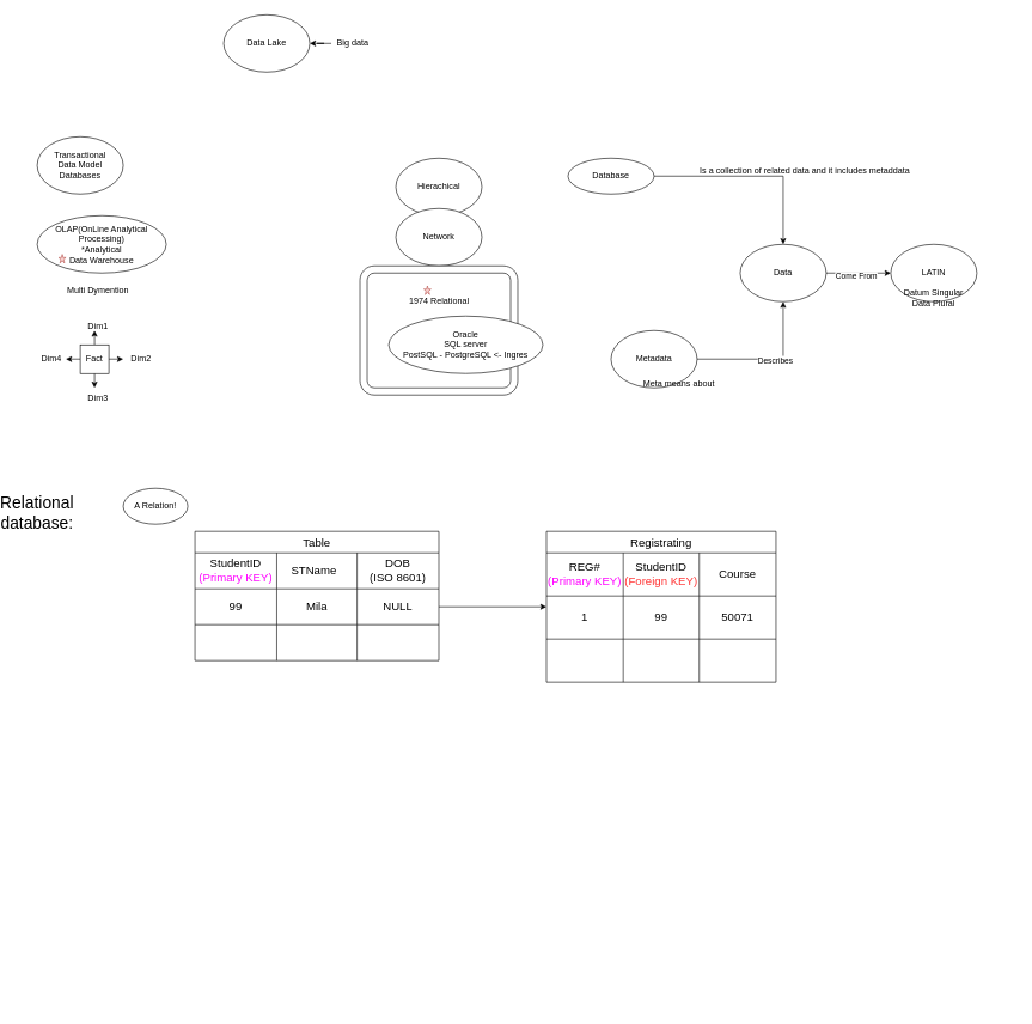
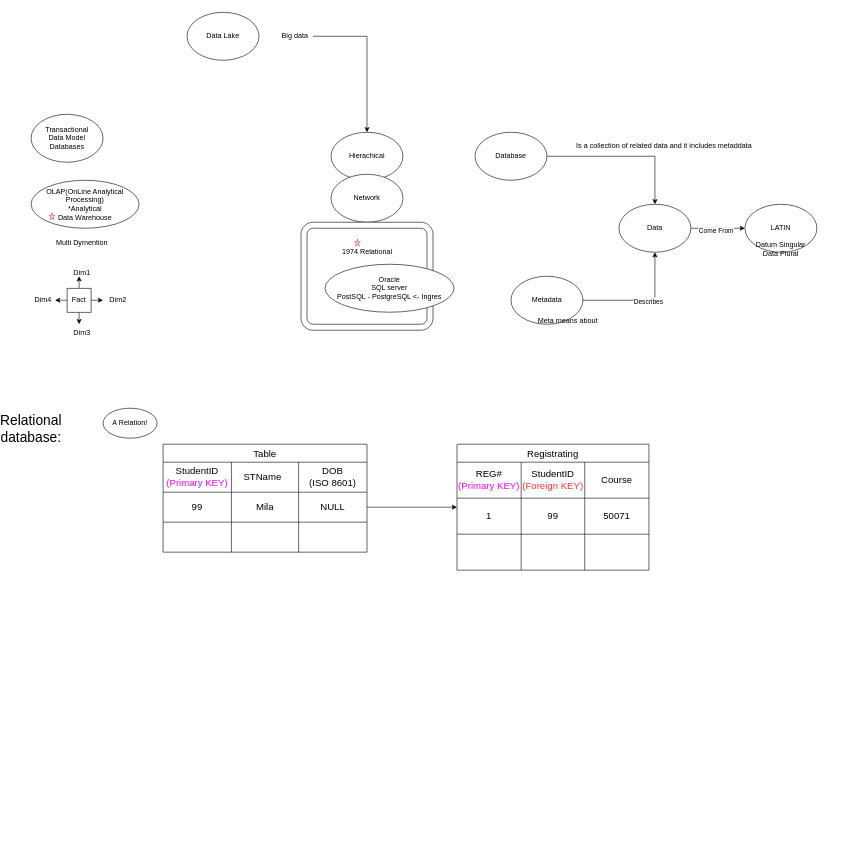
  <mxCell id="0" />
  <mxCell id="1" parent="0" />
  <mxCell id="2" style="edgeStyle=orthogonalEdgeStyle;rounded=0;orthogonalLoop=1;jettySize=auto;html=1;" edge="1" parent="1" source="3" target="6"><mxGeometry relative="1" as="geometry" /></mxCell>
- <mxCell id="3" value="Database" style="ellipse;whiteSpace=wrap;html=1;" vertex="1" parent="1"><mxGeometry x="790" y="220" width="120" height="50" as="geometry" /></mxCell>
+ <mxCell id="3" value="Database" style="ellipse;whiteSpace=wrap;html=1;" vertex="1" parent="1"><mxGeometry x="790" y="220" width="120" height="80" as="geometry" /></mxCell>
  <mxCell id="4" style="edgeStyle=orthogonalEdgeStyle;rounded=0;orthogonalLoop=1;jettySize=auto;html=1;" edge="1" parent="1" source="6" target="7"><mxGeometry relative="1" as="geometry" /></mxCell>
  <mxCell id="5" value="Come From" style="edgeLabel;html=1;align=center;verticalAlign=middle;resizable=0;points=[];" vertex="1" connectable="0" parent="4"><mxGeometry x="-0.089" y="-4" relative="1" as="geometry"><mxPoint as="offset" /></mxGeometry></mxCell>
  <mxCell id="6" value="Data" style="ellipse;whiteSpace=wrap;html=1;" vertex="1" parent="1"><mxGeometry x="1030" y="340" width="120" height="80" as="geometry" /></mxCell>
  <mxCell id="7" value="LATIN" style="ellipse;whiteSpace=wrap;html=1;" vertex="1" parent="1"><mxGeometry x="1240" y="340" width="120" height="80" as="geometry" /></mxCell>
  <mxCell id="8" value="&lt;div&gt;Datum Singular&lt;/div&gt;&lt;div&gt;Data Plural&lt;br&gt;&lt;/div&gt;" style="text;html=1;strokeColor=none;fillColor=none;align=center;verticalAlign=middle;whiteSpace=wrap;rounded=0;" vertex="1" parent="1"><mxGeometry x="1185" y="400" width="230" height="30" as="geometry" /></mxCell>
- <mxCell id="9" value="Is a collection of related data and it includes metaddata" style="text;html=1;align=center;verticalAlign=middle;resizable=0;points=[];autosize=1;strokeColor=none;fillColor=none;" vertex="1" parent="1"><mxGeometry x="960" y="223" width="320" height="30" as="geometry" /></mxCell>
+ <mxCell id="9" value="Is a collection of related data and it includes metaddata" style="text;html=1;align=center;verticalAlign=middle;resizable=0;points=[];autosize=1;strokeColor=none;fillColor=none;" vertex="1" parent="1"><mxGeometry x="945" y="228" width="320" height="30" as="geometry" /></mxCell>
  <mxCell id="10" style="edgeStyle=orthogonalEdgeStyle;rounded=0;orthogonalLoop=1;jettySize=auto;html=1;" edge="1" parent="1" source="12" target="6"><mxGeometry relative="1" as="geometry" /></mxCell>
  <mxCell id="11" value="Describes" style="edgeLabel;html=1;align=center;verticalAlign=middle;resizable=0;points=[];" vertex="1" connectable="0" parent="10"><mxGeometry x="0.08" y="-1" relative="1" as="geometry"><mxPoint as="offset" /></mxGeometry></mxCell>
  <mxCell id="12" value="Metadata" style="ellipse;whiteSpace=wrap;html=1;" vertex="1" parent="1"><mxGeometry x="850" y="460" width="120" height="80" as="geometry" /></mxCell>
  <mxCell id="13" value="Meta means about" style="text;html=1;strokeColor=none;fillColor=none;align=center;verticalAlign=middle;whiteSpace=wrap;rounded=0;" vertex="1" parent="1"><mxGeometry x="870" y="520" width="150" height="30" as="geometry" /></mxCell>
  <mxCell id="14" value="Hierachical" style="ellipse;whiteSpace=wrap;html=1;" vertex="1" parent="1"><mxGeometry x="550" y="220" width="120" height="80" as="geometry" /></mxCell>
  <mxCell id="15" value="Network" style="ellipse;whiteSpace=wrap;html=1;" vertex="1" parent="1"><mxGeometry x="550" y="290" width="120" height="80" as="geometry" /></mxCell>
  <mxCell id="16" value="" style="verticalLabelPosition=bottom;verticalAlign=top;html=1;shape=mxgraph.basic.rounded_frame;dx=10;whiteSpace=wrap;" vertex="1" parent="1"><mxGeometry x="500" y="370" width="220" height="180" as="geometry" /></mxCell>
  <mxCell id="17" value="&lt;div&gt;1974 Relational&lt;/div&gt;" style="text;html=1;align=center;verticalAlign=middle;resizable=0;points=[];autosize=1;strokeColor=none;fillColor=none;" vertex="1" parent="1"><mxGeometry x="555" y="405" width="110" height="30" as="geometry" /></mxCell>
  <mxCell id="18" value="&lt;div&gt;Oracle&lt;/div&gt;&lt;div&gt;SQL server&lt;/div&gt;PostSQL - PostgreSQL &amp;lt;- Ingres" style="ellipse;whiteSpace=wrap;html=1;" vertex="1" parent="1"><mxGeometry x="540" y="440" width="215" height="80" as="geometry" /></mxCell>
  <mxCell id="19" value="&lt;div&gt;Transactional&lt;/div&gt;&lt;div&gt;Data Model&lt;/div&gt;&lt;div&gt;Databases&lt;br&gt;&lt;/div&gt;" style="ellipse;whiteSpace=wrap;html=1;" vertex="1" parent="1"><mxGeometry x="50" y="190" width="120" height="80" as="geometry" /></mxCell>
  <mxCell id="20" value="&lt;div&gt;OLAP(OnLine Analytical Processing)&lt;/div&gt;&lt;div&gt;*Analytical&lt;/div&gt;&lt;div&gt;Data Warehouse&lt;br&gt;&lt;/div&gt;" style="ellipse;whiteSpace=wrap;html=1;" vertex="1" parent="1"><mxGeometry x="50" y="300" width="180" height="80" as="geometry" /></mxCell>
  <mxCell id="21" value="" style="verticalLabelPosition=bottom;verticalAlign=top;html=1;shape=mxgraph.basic.star;fillColor=#f8cecc;strokeColor=#b85450;" vertex="1" parent="1"><mxGeometry x="80" y="354" width="10" height="12" as="geometry" /></mxCell>
  <mxCell id="22" value="" style="verticalLabelPosition=bottom;verticalAlign=top;html=1;shape=mxgraph.basic.star;fillColor=#f8cecc;strokeColor=#b85450;" vertex="1" parent="1"><mxGeometry x="589" y="398" width="10" height="12" as="geometry" /></mxCell>
  <mxCell id="23" value="Multi Dymention" style="text;html=1;strokeColor=none;fillColor=none;align=center;verticalAlign=middle;whiteSpace=wrap;rounded=0;" vertex="1" parent="1"><mxGeometry x="70" y="389" width="130" height="30" as="geometry" /></mxCell>
  <mxCell id="24" value="Data Lake" style="ellipse;whiteSpace=wrap;html=1;" vertex="1" parent="1"><mxGeometry x="310" y="20" width="120" height="80" as="geometry" /></mxCell>
- <mxCell id="25" style="edgeStyle=orthogonalEdgeStyle;rounded=0;orthogonalLoop=1;jettySize=auto;html=1;" edge="1" parent="1" source="26" target="24"><mxGeometry relative="1" as="geometry" /></mxCell>
+ <mxCell id="25" style="edgeStyle=orthogonalEdgeStyle;rounded=0;orthogonalLoop=1;jettySize=auto;html=1;" edge="1" parent="1" source="26" target="14"><mxGeometry relative="1" as="geometry" /></mxCell>
  <mxCell id="26" value="Big data" style="text;html=1;strokeColor=none;fillColor=none;align=center;verticalAlign=middle;whiteSpace=wrap;rounded=0;" vertex="1" parent="1"><mxGeometry x="460" y="45" width="60" height="30" as="geometry" /></mxCell>
  <mxCell id="27" style="edgeStyle=orthogonalEdgeStyle;rounded=0;orthogonalLoop=1;jettySize=auto;html=1;" edge="1" parent="1" source="31"><mxGeometry relative="1" as="geometry"><mxPoint x="130" y="460" as="targetPoint" /></mxGeometry></mxCell>
  <mxCell id="28" style="edgeStyle=orthogonalEdgeStyle;rounded=0;orthogonalLoop=1;jettySize=auto;html=1;" edge="1" parent="1" source="31"><mxGeometry relative="1" as="geometry"><mxPoint x="170" y="500" as="targetPoint" /></mxGeometry></mxCell>
  <mxCell id="29" style="edgeStyle=orthogonalEdgeStyle;rounded=0;orthogonalLoop=1;jettySize=auto;html=1;" edge="1" parent="1" source="31"><mxGeometry relative="1" as="geometry"><mxPoint x="130" y="540" as="targetPoint" /></mxGeometry></mxCell>
  <mxCell id="30" style="edgeStyle=orthogonalEdgeStyle;rounded=0;orthogonalLoop=1;jettySize=auto;html=1;" edge="1" parent="1" source="31"><mxGeometry relative="1" as="geometry"><mxPoint x="90" y="500" as="targetPoint" /></mxGeometry></mxCell>
  <mxCell id="31" value="Fact" style="whiteSpace=wrap;html=1;aspect=fixed;" vertex="1" parent="1"><mxGeometry x="110" y="480" width="40" height="40" as="geometry" /></mxCell>
  <mxCell id="32" value="Dim1" style="text;html=1;strokeColor=none;fillColor=none;align=center;verticalAlign=middle;whiteSpace=wrap;rounded=0;" vertex="1" parent="1"><mxGeometry x="105" y="440" width="60" height="30" as="geometry" /></mxCell>
  <mxCell id="33" value="Dim2" style="text;html=1;strokeColor=none;fillColor=none;align=center;verticalAlign=middle;whiteSpace=wrap;rounded=0;" vertex="1" parent="1"><mxGeometry x="165" y="485" width="60" height="30" as="geometry" /></mxCell>
  <mxCell id="34" value="Dim3" style="text;html=1;strokeColor=none;fillColor=none;align=center;verticalAlign=middle;whiteSpace=wrap;rounded=0;" vertex="1" parent="1"><mxGeometry x="105" y="540" width="60" height="30" as="geometry" /></mxCell>
  <mxCell id="35" value="Dim4" style="text;html=1;strokeColor=none;fillColor=none;align=center;verticalAlign=middle;whiteSpace=wrap;rounded=0;" vertex="1" parent="1"><mxGeometry x="40" y="485" width="60" height="30" as="geometry" /></mxCell>
  <mxCell id="36" value="&lt;div style=&quot;font-size: 23px;&quot;&gt;Relational database:&lt;/div&gt;" style="text;html=1;strokeColor=none;fillColor=none;align=center;verticalAlign=middle;whiteSpace=wrap;rounded=0;" vertex="1" parent="1"><mxGeometry x="20" y="700" width="60" height="30" as="geometry" /></mxCell>
  <mxCell id="37" value="A Relation!" style="ellipse;whiteSpace=wrap;html=1;" vertex="1" parent="1"><mxGeometry x="170" y="680" width="90" height="50" as="geometry" /></mxCell>
  <mxCell id="38" value="Table" style="shape=table;startSize=30;container=1;collapsible=0;childLayout=tableLayout;strokeColor=default;fontSize=16;" vertex="1" parent="1"><mxGeometry x="270" y="740" width="340" height="180" as="geometry" /></mxCell>
  <mxCell id="39" value="" style="shape=tableRow;horizontal=0;startSize=0;swimlaneHead=0;swimlaneBody=0;strokeColor=inherit;top=0;left=0;bottom=0;right=0;collapsible=0;dropTarget=0;fillColor=none;points=[[0,0.5],[1,0.5]];portConstraint=eastwest;fontSize=16;" vertex="1" parent="38"><mxGeometry y="30" width="340" height="50" as="geometry" /></mxCell>
  <mxCell id="40" value="&lt;div&gt;StudentID&lt;/div&gt;&lt;div&gt;&lt;font color=&quot;#ff00ff&quot;&gt;(Primary KEY)&lt;/font&gt;&lt;br&gt;&lt;/div&gt;" style="shape=partialRectangle;html=1;whiteSpace=wrap;connectable=0;strokeColor=inherit;overflow=hidden;fillColor=none;top=0;left=0;bottom=0;right=0;pointerEvents=1;fontSize=16;" vertex="1" parent="39"><mxGeometry width="114" height="50" as="geometry"><mxRectangle width="114" height="50" as="alternateBounds" /></mxGeometry></mxCell>
  <mxCell id="41" value="STName&lt;span style=&quot;white-space: pre;&quot;&gt;&#09;&lt;/span&gt;" style="shape=partialRectangle;html=1;whiteSpace=wrap;connectable=0;strokeColor=inherit;overflow=hidden;fillColor=none;top=0;left=0;bottom=0;right=0;pointerEvents=1;fontSize=16;" vertex="1" parent="39"><mxGeometry x="114" width="112" height="50" as="geometry"><mxRectangle width="112" height="50" as="alternateBounds" /></mxGeometry></mxCell>
  <mxCell id="42" value="&lt;div&gt;DOB&lt;/div&gt;&lt;div&gt;(ISO 8601)&lt;br&gt;&lt;/div&gt;" style="shape=partialRectangle;html=1;whiteSpace=wrap;connectable=0;strokeColor=inherit;overflow=hidden;fillColor=none;top=0;left=0;bottom=0;right=0;pointerEvents=1;fontSize=16;" vertex="1" parent="39"><mxGeometry x="226" width="114" height="50" as="geometry"><mxRectangle width="114" height="50" as="alternateBounds" /></mxGeometry></mxCell>
  <mxCell id="43" value="" style="shape=tableRow;horizontal=0;startSize=0;swimlaneHead=0;swimlaneBody=0;strokeColor=inherit;top=0;left=0;bottom=0;right=0;collapsible=0;dropTarget=0;fillColor=none;points=[[0,0.5],[1,0.5]];portConstraint=eastwest;fontSize=16;" vertex="1" parent="38"><mxGeometry y="80" width="340" height="50" as="geometry" /></mxCell>
  <mxCell id="44" value="99" style="shape=partialRectangle;html=1;whiteSpace=wrap;connectable=0;strokeColor=inherit;overflow=hidden;fillColor=none;top=0;left=0;bottom=0;right=0;pointerEvents=1;fontSize=16;" vertex="1" parent="43"><mxGeometry width="114" height="50" as="geometry"><mxRectangle width="114" height="50" as="alternateBounds" /></mxGeometry></mxCell>
  <mxCell id="45" value="Mila" style="shape=partialRectangle;html=1;whiteSpace=wrap;connectable=0;strokeColor=inherit;overflow=hidden;fillColor=none;top=0;left=0;bottom=0;right=0;pointerEvents=1;fontSize=16;" vertex="1" parent="43"><mxGeometry x="114" width="112" height="50" as="geometry"><mxRectangle width="112" height="50" as="alternateBounds" /></mxGeometry></mxCell>
  <mxCell id="46" value="NULL" style="shape=partialRectangle;html=1;whiteSpace=wrap;connectable=0;strokeColor=inherit;overflow=hidden;fillColor=none;top=0;left=0;bottom=0;right=0;pointerEvents=1;fontSize=16;" vertex="1" parent="43"><mxGeometry x="226" width="114" height="50" as="geometry"><mxRectangle width="114" height="50" as="alternateBounds" /></mxGeometry></mxCell>
  <mxCell id="47" value="" style="shape=tableRow;horizontal=0;startSize=0;swimlaneHead=0;swimlaneBody=0;strokeColor=inherit;top=0;left=0;bottom=0;right=0;collapsible=0;dropTarget=0;fillColor=none;points=[[0,0.5],[1,0.5]];portConstraint=eastwest;fontSize=16;" vertex="1" parent="38"><mxGeometry y="130" width="340" height="50" as="geometry" /></mxCell>
  <mxCell id="48" value="" style="shape=partialRectangle;html=1;whiteSpace=wrap;connectable=0;strokeColor=inherit;overflow=hidden;fillColor=none;top=0;left=0;bottom=0;right=0;pointerEvents=1;fontSize=16;" vertex="1" parent="47"><mxGeometry width="114" height="50" as="geometry"><mxRectangle width="114" height="50" as="alternateBounds" /></mxGeometry></mxCell>
  <mxCell id="49" value="" style="shape=partialRectangle;html=1;whiteSpace=wrap;connectable=0;strokeColor=inherit;overflow=hidden;fillColor=none;top=0;left=0;bottom=0;right=0;pointerEvents=1;fontSize=16;" vertex="1" parent="47"><mxGeometry x="114" width="112" height="50" as="geometry"><mxRectangle width="112" height="50" as="alternateBounds" /></mxGeometry></mxCell>
  <mxCell id="50" value="" style="shape=partialRectangle;html=1;whiteSpace=wrap;connectable=0;strokeColor=inherit;overflow=hidden;fillColor=none;top=0;left=0;bottom=0;right=0;pointerEvents=1;fontSize=16;" vertex="1" parent="47"><mxGeometry x="226" width="114" height="50" as="geometry"><mxRectangle width="114" height="50" as="alternateBounds" /></mxGeometry></mxCell>
  <mxCell id="51" value="Registrating" style="shape=table;startSize=30;container=1;collapsible=0;childLayout=tableLayout;strokeColor=default;fontSize=16;" vertex="1" parent="1"><mxGeometry x="760" y="740" width="320" height="210" as="geometry" /></mxCell>
  <mxCell id="52" value="" style="shape=tableRow;horizontal=0;startSize=0;swimlaneHead=0;swimlaneBody=0;strokeColor=inherit;top=0;left=0;bottom=0;right=0;collapsible=0;dropTarget=0;fillColor=none;points=[[0,0.5],[1,0.5]];portConstraint=eastwest;fontSize=16;" vertex="1" parent="51"><mxGeometry y="30" width="320" height="60" as="geometry" /></mxCell>
  <mxCell id="53" value="&lt;div&gt;REG#&lt;/div&gt;&lt;div&gt;&lt;font color=&quot;#ff00ff&quot;&gt;(Primary KEY)&lt;/font&gt;&lt;/div&gt;" style="shape=partialRectangle;html=1;whiteSpace=wrap;connectable=0;strokeColor=inherit;overflow=hidden;fillColor=none;top=0;left=0;bottom=0;right=0;pointerEvents=1;fontSize=16;" vertex="1" parent="52"><mxGeometry width="107" height="60" as="geometry"><mxRectangle width="107" height="60" as="alternateBounds" /></mxGeometry></mxCell>
  <mxCell id="54" value="&lt;div&gt;StudentID&lt;/div&gt;&lt;div&gt;&lt;font color=&quot;#ff3333&quot;&gt;(Foreign KEY)&lt;/font&gt;&lt;br&gt;&lt;/div&gt;" style="shape=partialRectangle;html=1;whiteSpace=wrap;connectable=0;strokeColor=inherit;overflow=hidden;fillColor=none;top=0;left=0;bottom=0;right=0;pointerEvents=1;fontSize=16;" vertex="1" parent="52"><mxGeometry x="107" width="106" height="60" as="geometry"><mxRectangle width="106" height="60" as="alternateBounds" /></mxGeometry></mxCell>
  <mxCell id="55" value="Course" style="shape=partialRectangle;html=1;whiteSpace=wrap;connectable=0;strokeColor=inherit;overflow=hidden;fillColor=none;top=0;left=0;bottom=0;right=0;pointerEvents=1;fontSize=16;" vertex="1" parent="52"><mxGeometry x="213" width="107" height="60" as="geometry"><mxRectangle width="107" height="60" as="alternateBounds" /></mxGeometry></mxCell>
  <mxCell id="56" value="" style="shape=tableRow;horizontal=0;startSize=0;swimlaneHead=0;swimlaneBody=0;strokeColor=inherit;top=0;left=0;bottom=0;right=0;collapsible=0;dropTarget=0;fillColor=none;points=[[0,0.5],[1,0.5]];portConstraint=eastwest;fontSize=16;" vertex="1" parent="51"><mxGeometry y="90" width="320" height="60" as="geometry" /></mxCell>
  <mxCell id="57" value="1" style="shape=partialRectangle;html=1;whiteSpace=wrap;connectable=0;strokeColor=inherit;overflow=hidden;fillColor=none;top=0;left=0;bottom=0;right=0;pointerEvents=1;fontSize=16;" vertex="1" parent="56"><mxGeometry width="107" height="60" as="geometry"><mxRectangle width="107" height="60" as="alternateBounds" /></mxGeometry></mxCell>
  <mxCell id="58" value="99" style="shape=partialRectangle;html=1;whiteSpace=wrap;connectable=0;strokeColor=inherit;overflow=hidden;fillColor=none;top=0;left=0;bottom=0;right=0;pointerEvents=1;fontSize=16;" vertex="1" parent="56"><mxGeometry x="107" width="106" height="60" as="geometry"><mxRectangle width="106" height="60" as="alternateBounds" /></mxGeometry></mxCell>
  <mxCell id="59" value="50071" style="shape=partialRectangle;html=1;whiteSpace=wrap;connectable=0;strokeColor=inherit;overflow=hidden;fillColor=none;top=0;left=0;bottom=0;right=0;pointerEvents=1;fontSize=16;" vertex="1" parent="56"><mxGeometry x="213" width="107" height="60" as="geometry"><mxRectangle width="107" height="60" as="alternateBounds" /></mxGeometry></mxCell>
  <mxCell id="60" value="" style="shape=tableRow;horizontal=0;startSize=0;swimlaneHead=0;swimlaneBody=0;strokeColor=inherit;top=0;left=0;bottom=0;right=0;collapsible=0;dropTarget=0;fillColor=none;points=[[0,0.5],[1,0.5]];portConstraint=eastwest;fontSize=16;" vertex="1" parent="51"><mxGeometry y="150" width="320" height="60" as="geometry" /></mxCell>
  <mxCell id="61" value="" style="shape=partialRectangle;html=1;whiteSpace=wrap;connectable=0;strokeColor=inherit;overflow=hidden;fillColor=none;top=0;left=0;bottom=0;right=0;pointerEvents=1;fontSize=16;" vertex="1" parent="60"><mxGeometry width="107" height="60" as="geometry"><mxRectangle width="107" height="60" as="alternateBounds" /></mxGeometry></mxCell>
  <mxCell id="62" value="" style="shape=partialRectangle;html=1;whiteSpace=wrap;connectable=0;strokeColor=inherit;overflow=hidden;fillColor=none;top=0;left=0;bottom=0;right=0;pointerEvents=1;fontSize=16;" vertex="1" parent="60"><mxGeometry x="107" width="106" height="60" as="geometry"><mxRectangle width="106" height="60" as="alternateBounds" /></mxGeometry></mxCell>
  <mxCell id="63" value="" style="shape=partialRectangle;html=1;whiteSpace=wrap;connectable=0;strokeColor=inherit;overflow=hidden;fillColor=none;top=0;left=0;bottom=0;right=0;pointerEvents=1;fontSize=16;" vertex="1" parent="60"><mxGeometry x="213" width="107" height="60" as="geometry"><mxRectangle width="107" height="60" as="alternateBounds" /></mxGeometry></mxCell>
  <mxCell id="64" style="edgeStyle=orthogonalEdgeStyle;rounded=0;orthogonalLoop=1;jettySize=auto;html=1;entryX=0;entryY=0.5;entryDx=0;entryDy=0;" edge="1" parent="1" source="43" target="51"><mxGeometry relative="1" as="geometry" /></mxCell>
  <mxCell id="65" value="" style="shape=image;verticalLabelPosition=bottom;labelBackgroundColor=default;verticalAlign=top;aspect=fixed;imageAspect=0;image=https://d2slcw3kip6qmk.cloudfront.net/marketing/pages/chart/erd-symbols/ERD-Notation.PNG;" vertex="1" parent="1"><mxGeometry x="140" y="1090" width="416" height="315" as="geometry" /></mxCell>
